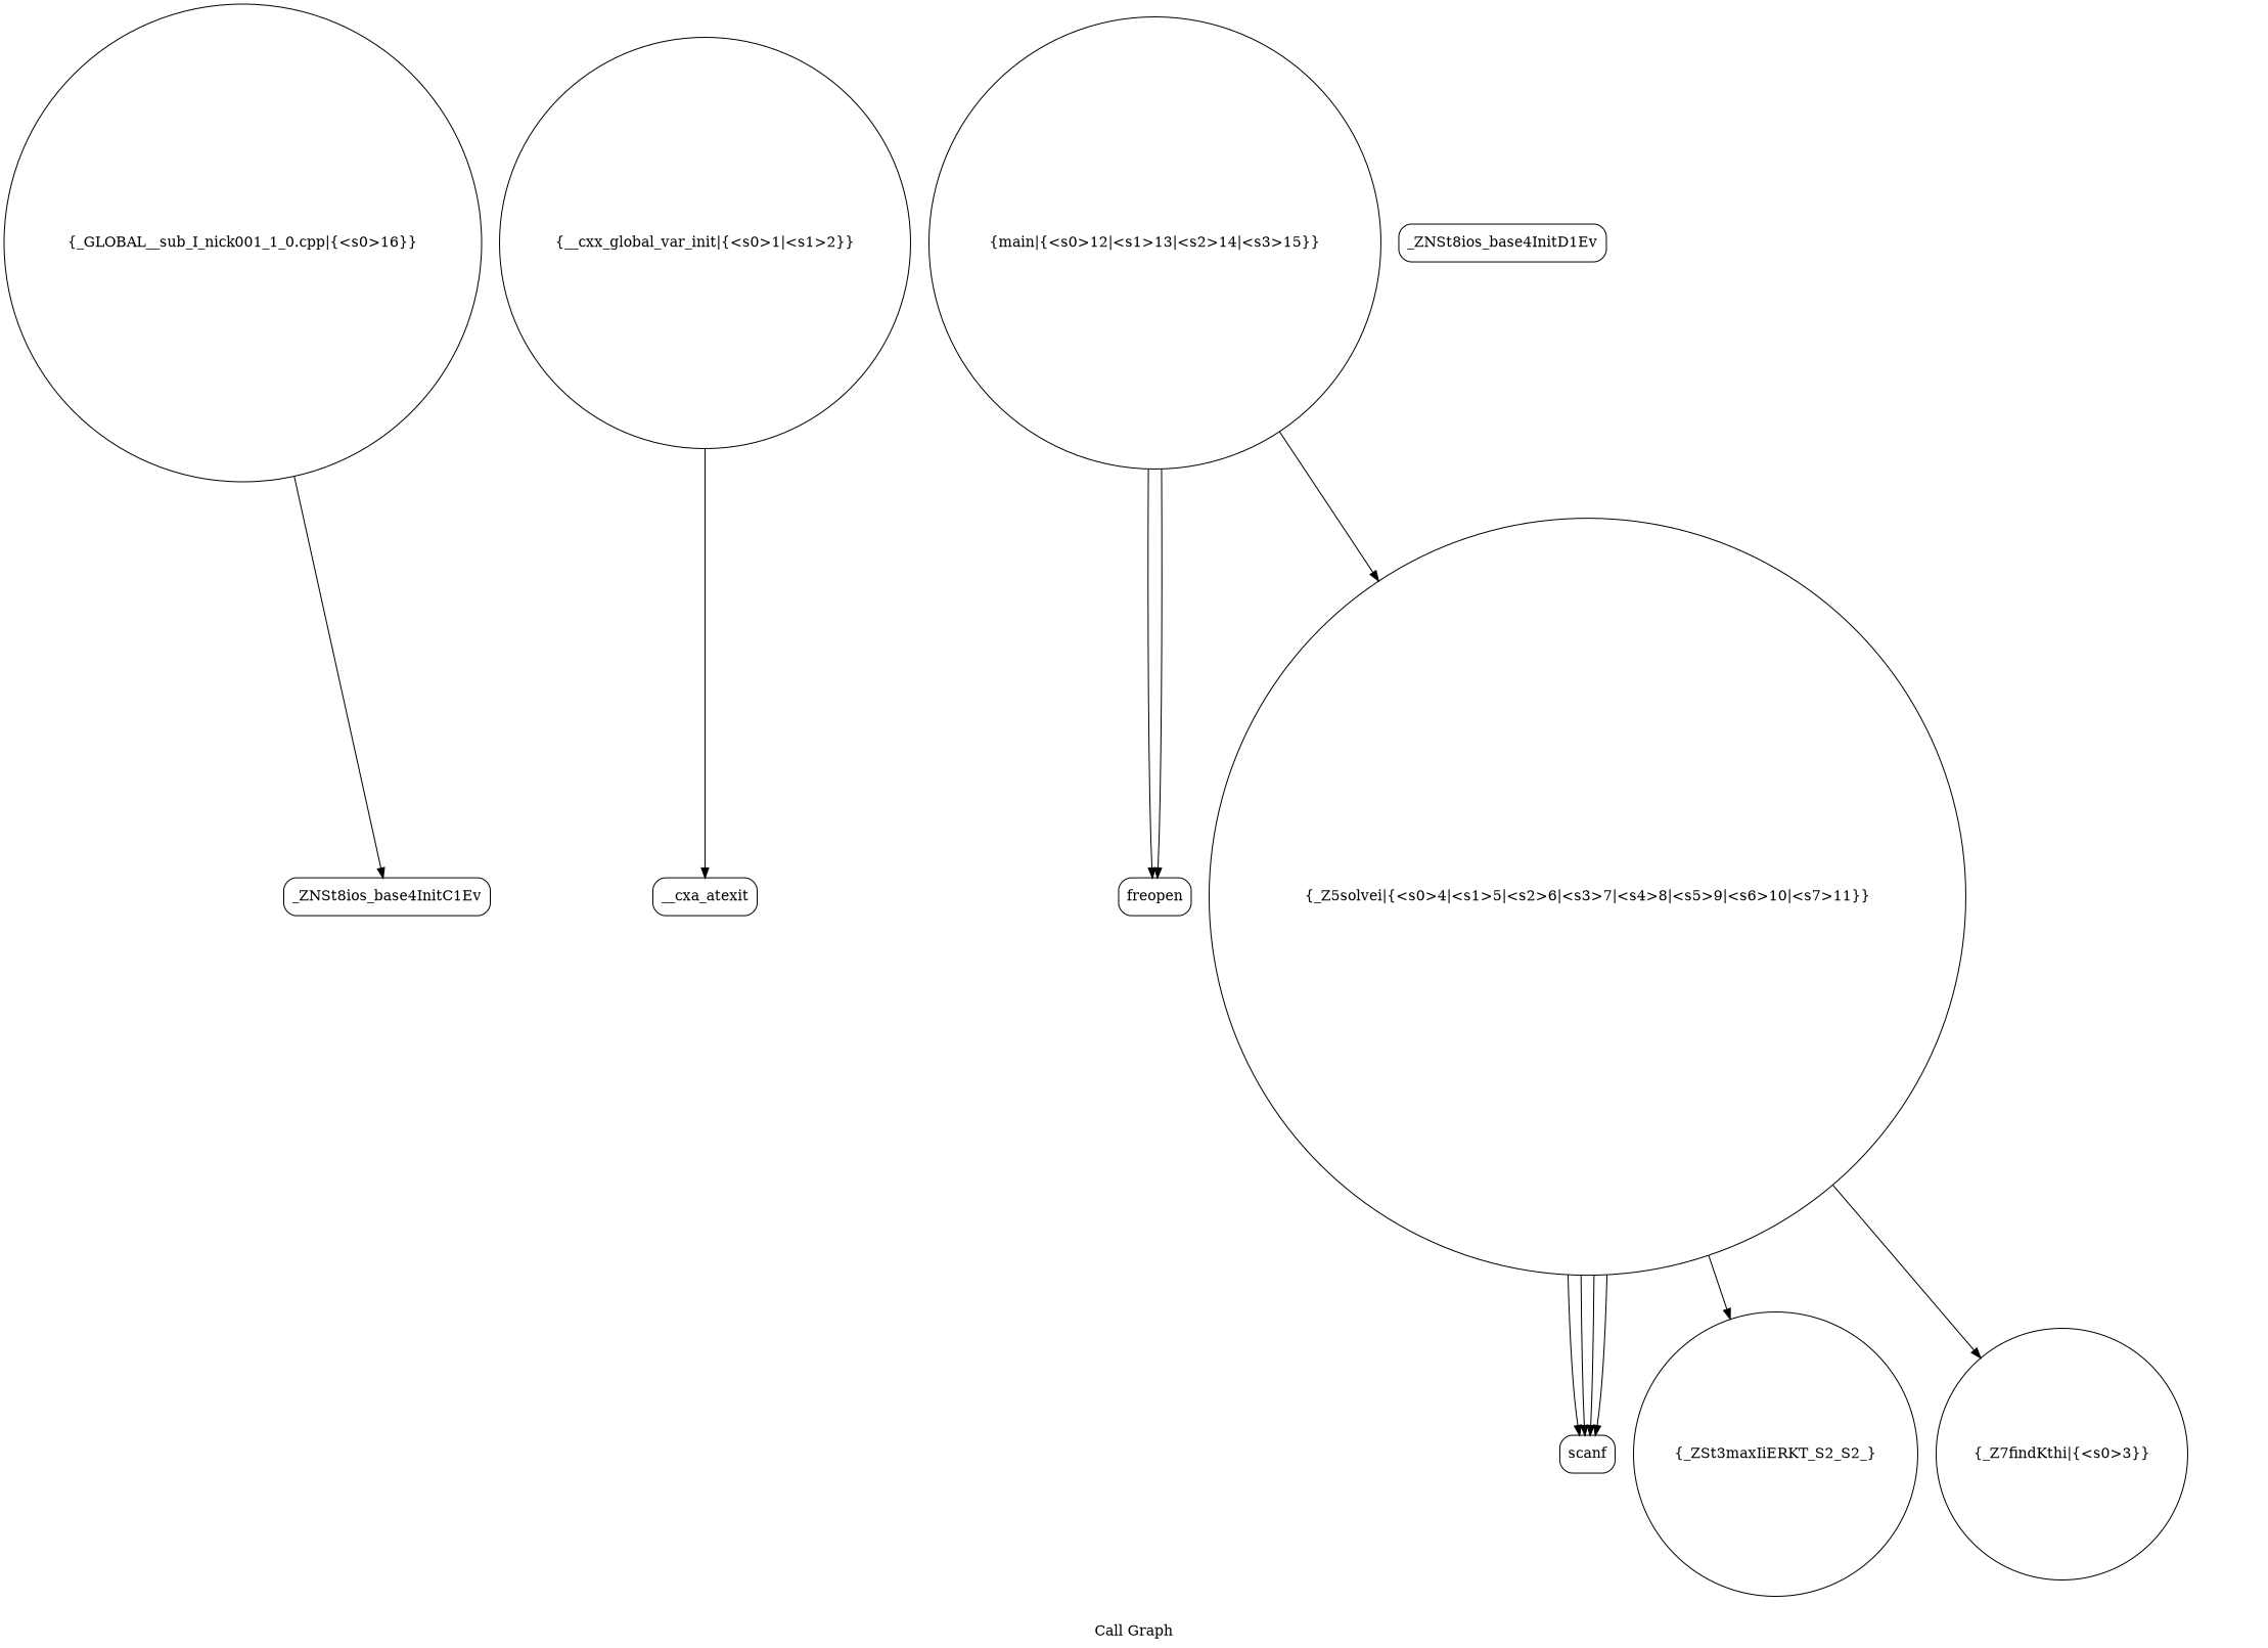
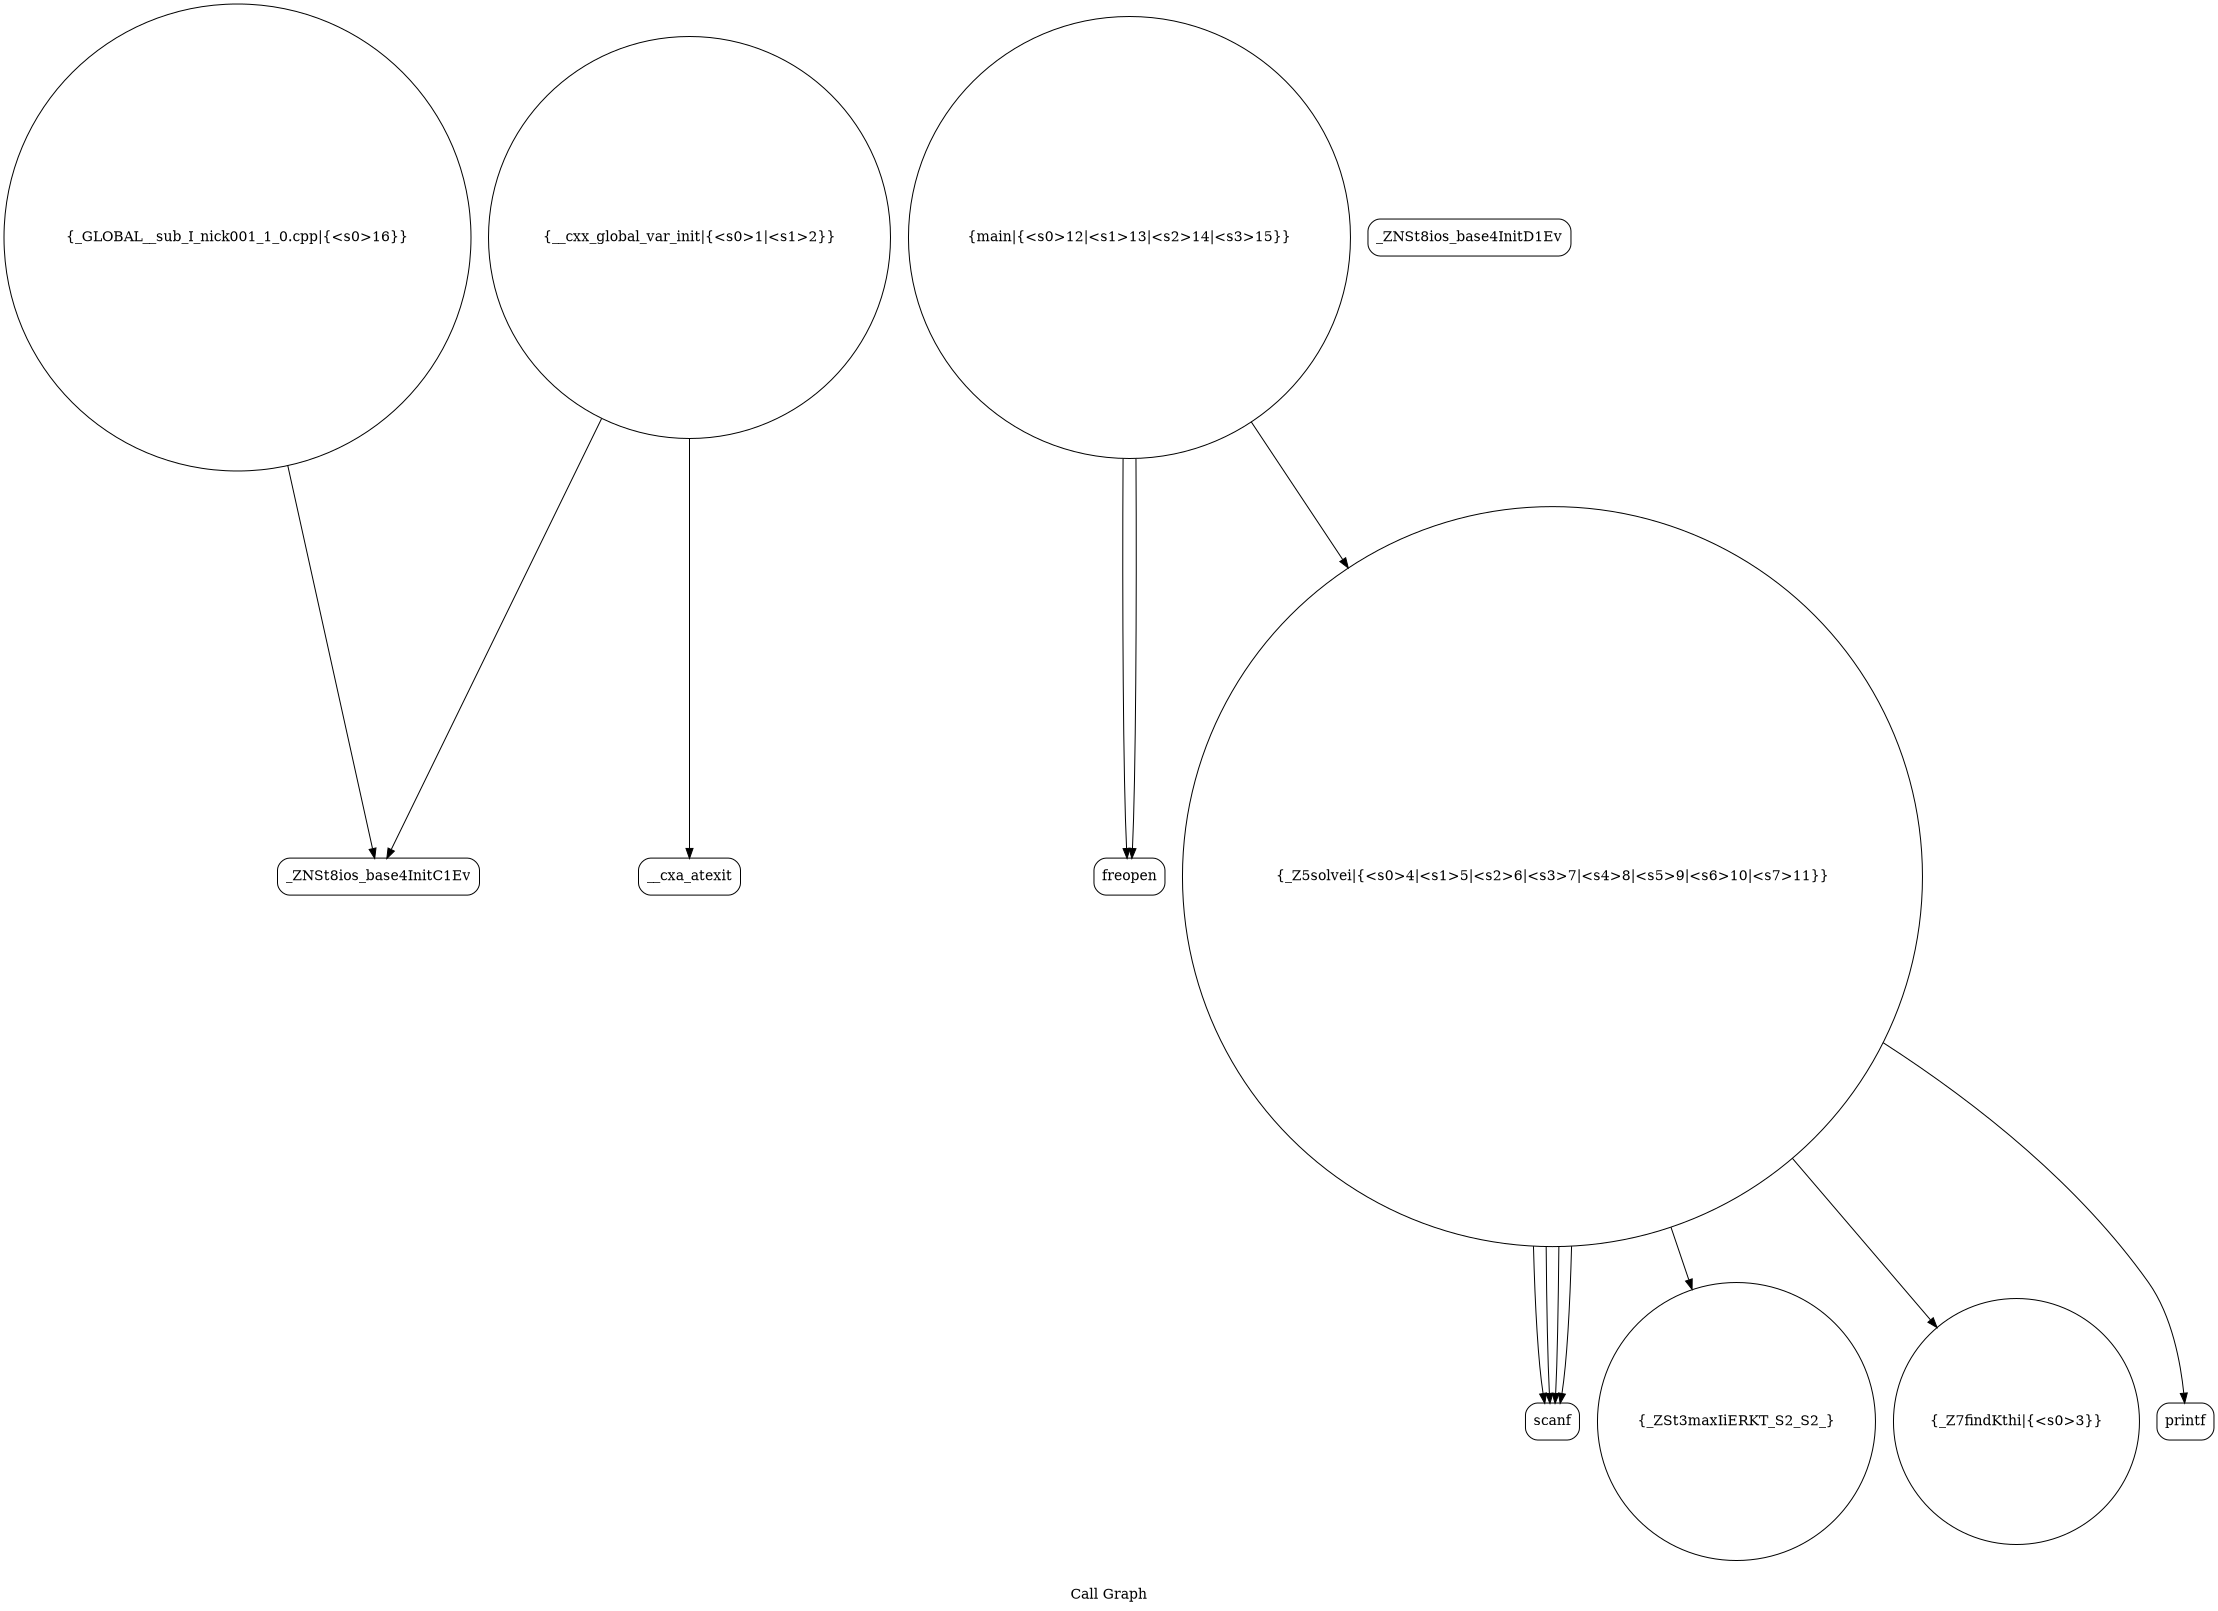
  digraph {
    label="Call Graph"
    node [shape=circle]
    edge [color=black tailport=s0]
    n1 [label="{__cxx_global_var_init|{<s0>1|<s1>2}}"]
    n2 [label="{_ZNSt8ios_base4InitC1Ev}" shape=Mrecord]
    n3 [label="{__cxa_atexit}" shape=Mrecord]
    n4 [label="{scanf}" shape=Mrecord]
    n5 [label="{_ZNSt8ios_base4InitD1Ev}" shape=Mrecord]
    n6 [label="{_ZSt3maxIiERKT_S2_S2_}"]
    n7 [label="{main|{<s0>12|<s1>13|<s2>14|<s3>15}}"]
    n8 [label="{freopen}" shape=Mrecord]
    n9 [label="{_Z5solvei|{<s0>4|<s1>5|<s2>6|<s3>7|<s4>8|<s5>9|<s6>10|<s7>11}}"]
    n10 [label="{_Z7findKthi|{<s0>3}}"]
+   n11 [label="{printf}" shape=Mrecord]
    n12 [label="{_GLOBAL__sub_I_nick001_1_0.cpp|{<s0>16}}"]
+   n1 -> n2
    n1 -> n3 [tailport=s1]
    n7 -> n8
    n7 -> n8 [tailport=s1]
    n7 -> n9 [tailport=s3]
    n9 -> n4
    n9 -> n4 [tailport=s1]
    n9 -> n4 [tailport=s2]
    n9 -> n4 [tailport=s3]
    n9 -> n6 [tailport=s5]
    n9 -> n10 [tailport=s6]
+   n9 -> n11 [tailport=s7]
    n12 -> n2
  }
